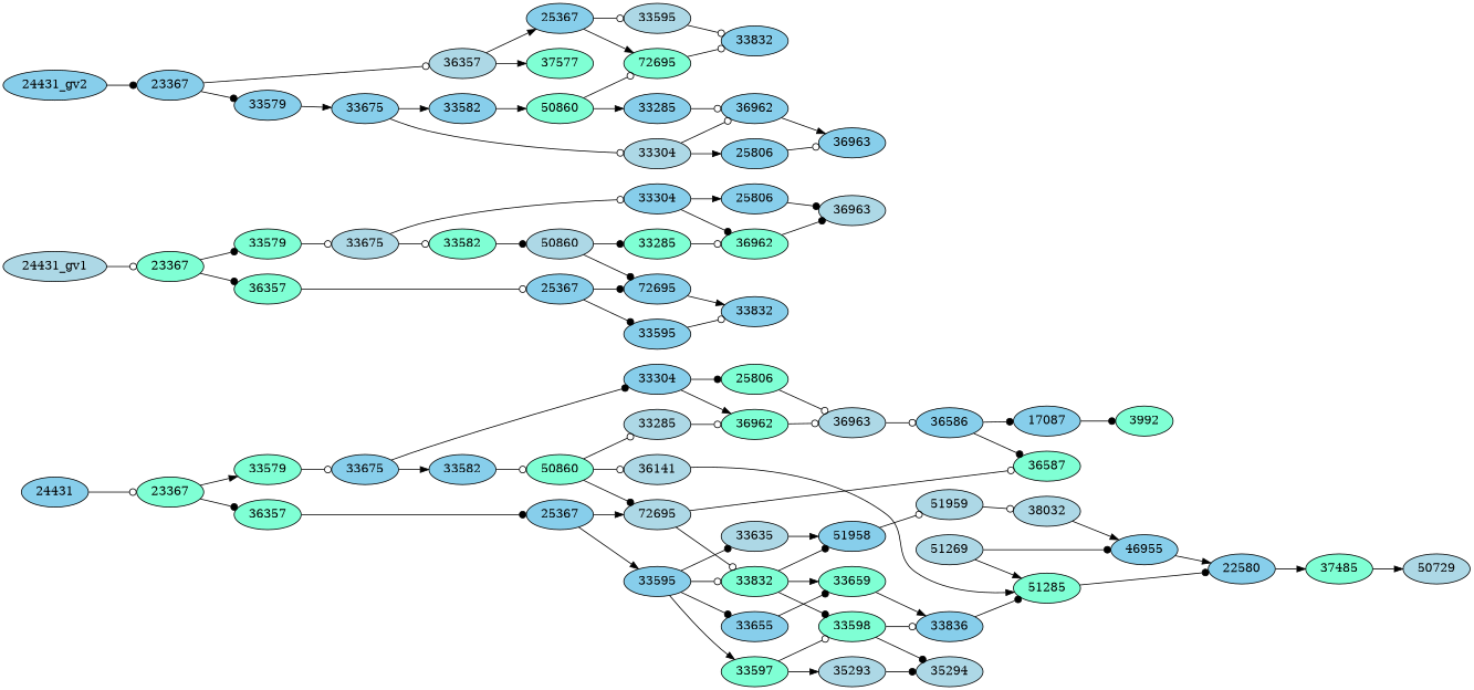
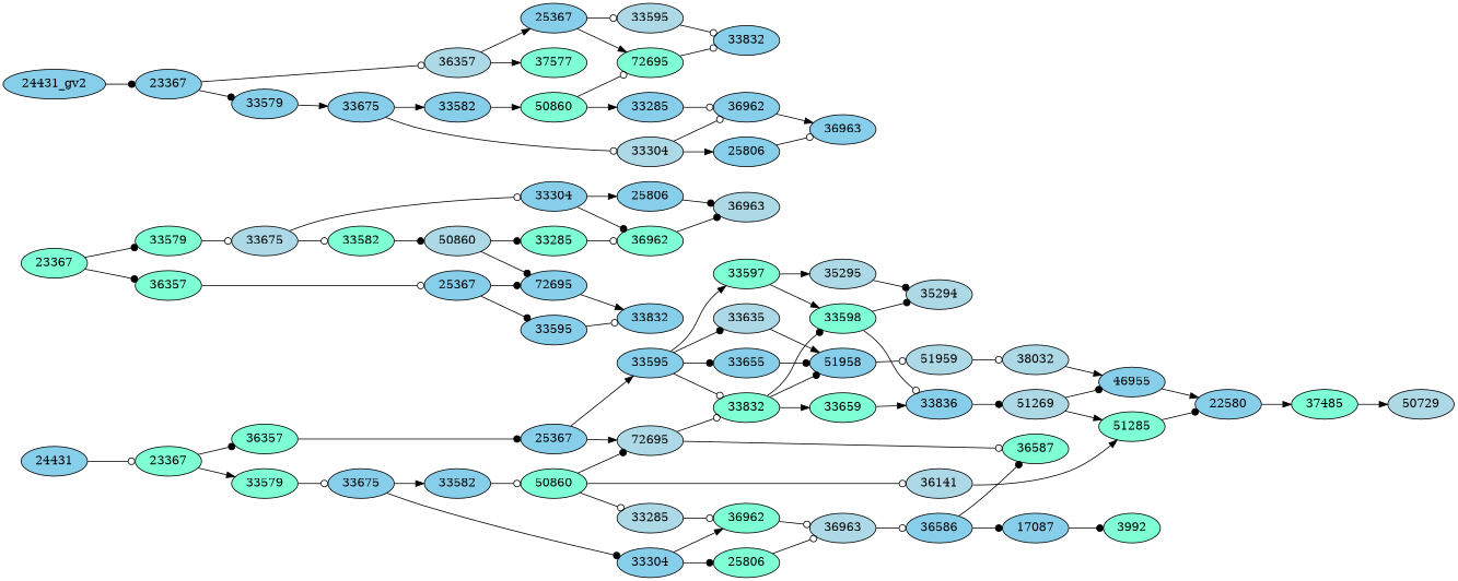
  strict digraph {
    rankdir=LR
    node [fillcolor=skyblue style=filled]
    edge [arrowhead=odot]
    n1 [fillcolor=lightblue label=50729]
    n2 [fillcolor=aquamarine label=37485]
    n3 [label=22580]
    n4 [label=46955]
    n5 [fillcolor=aquamarine label=51285]
    n6 [fillcolor=lightblue label=38032]
    n7 [fillcolor=lightblue label=51269]
    n8 [fillcolor=lightblue label=36141]
    n9 [fillcolor=lightblue label=35294]
    n10 [fillcolor=lightblue label=51959]
    n11 [label=33836]
    n12 [fillcolor=aquamarine label=50860]
    n13 [fillcolor=lightblue label=72695]
    n14 [fillcolor=lightblue label=33285]
    n15 [fillcolor=aquamarine label=33832]
    n16 [fillcolor=aquamarine label=36587]
    n17 [fillcolor=aquamarine label=36962]
    n18 [fillcolor=aquamarine label=3992]
    n19 [fillcolor=aquamarine label=33598]
-   n20 [fillcolor=lightblue label=35293]
+   n20 [fillcolor=lightblue label=35295]
    n21 [label=51958]
    n22 [fillcolor=aquamarine label=33659]
    n23 [label=33582]
    n24 [label=17087]
    n25 [fillcolor=aquamarine label=33597]
    n26 [fillcolor=lightblue label=33635]
    n27 [label=33655]
    n28 [label=33675]
    n29 [label=33304]
    n30 [fillcolor=aquamarine label=25806]
    n31 [label=36586]
    n32 [label=33595]
    n33 [fillcolor=aquamarine label=33579]
    n34 [fillcolor=lightblue label=36963]
    n35 [label=25367]
    n36 [fillcolor=aquamarine label=23367]
    n37 [fillcolor=aquamarine label=36357]
    n38 [label=24431]
    n39 [fillcolor=lightblue label=50860]
    n40 [label=72695]
    n41 [fillcolor=aquamarine label=33285]
    n42 [label=33832]
    n43 [fillcolor=aquamarine label=36962]
    n44 [fillcolor=aquamarine label=33582]
    n45 [fillcolor=lightblue label=33675]
    n46 [label=33304]
    n47 [label=25806]
    n48 [label=33595]
    n49 [fillcolor=aquamarine label=33579]
    n50 [label=25367]
    n51 [fillcolor=aquamarine label=23367]
    n52 [fillcolor=aquamarine label=36357]
    n53 [fillcolor=lightblue label=36963]
-   "24431_gv1" [fillcolor=lightblue]
    n55 [fillcolor=aquamarine label=50860]
    n56 [fillcolor=aquamarine label=72695]
    n57 [label=33285]
    n58 [label=33832]
    n59 [label=36962]
    n60 [label=33582]
    n61 [fillcolor=lightblue label=33595]
    n62 [label=36963]
    n63 [label=33675]
    n64 [fillcolor=lightblue label=33304]
    n65 [label=25806]
    n66 [label=25367]
    n67 [fillcolor=aquamarine label=37577]
    n68 [fillcolor=lightblue label=36357]
    n69 [label=33579]
    n70 [label=23367]
    "24431_gv2"
    subgraph sub_1 {
      n1
      n2
      n3
      n4
      n5
      n6
      n7
      n8
      n9
      n10
      n11
      n12
      n13
      n14
      n15
      n16
      n17
      n18
      n19
      n20
      n21
      n22
      n23
      n24
      n25
      n26
      n27
      n28
      n29
      n30
      n31
      n32
      n33
      n34
      n35
      n36
      n37
      n38
    }
    subgraph sub_2 {
      n39
      n40
      n41
      n42
      n43
      n44
      n45
      n46
      n47
      n48
      n49
      n50
      n51
      n52
      n53
-     "24431_gv1"
    }
    subgraph sub_3 {
      n55
      n56
      n57
      n58
      n59
      n60
      n61
      n62
      n63
      n64
      n65
      n66
      n67
      n68
      n69
      n70
      "24431_gv2"
    }
    n2 -> n1 [arrowhead=normal]
    n3 -> n2 [arrowhead=normal]
    n4 -> n3 [arrowhead=normal]
    n5 -> n3 [arrowhead=dot]
    n6 -> n4 [arrowhead=normal]
    n7 -> n4 [arrowhead=dot]
    n7 -> n5 [arrowhead=normal]
    n8 -> n5 [arrowhead=normal]
    n10 -> n6
-   n11 -> n5 [arrowhead=dot]
+   n11 -> n7 [arrowhead=dot]
    n12 -> n8
    n12 -> n13 [arrowhead=dot]
    n12 -> n14
    n13 -> n15
    n13 -> n16
    n14 -> n17
    n15 -> n19 [arrowhead=dot]
    n15 -> n21 [arrowhead=dot]
    n15 -> n22 [arrowhead=normal]
    n17 -> n34
    n19 -> n9 [arrowhead=dot]
    n19 -> n11
    n20 -> n9 [arrowhead=dot]
    n21 -> n10
    n22 -> n11 [arrowhead=normal]
    n23 -> n12
    n24 -> n18 [arrowhead=dot]
-   n25 -> n19
+   n25 -> n19 [arrowhead=normal]
    n25 -> n20 [arrowhead=normal]
    n26 -> n21 [arrowhead=normal]
-   n27 -> n22 [arrowhead=dot]
+   n27 -> n21 [arrowhead=dot]
    n28 -> n23 [arrowhead=normal]
    n28 -> n29 [arrowhead=dot]
    n29 -> n17 [arrowhead=normal]
    n29 -> n30 [arrowhead=dot]
    n30 -> n34
    n31 -> n16 [arrowhead=dot]
    n31 -> n24 [arrowhead=dot]
    n32 -> n15
    n32 -> n25 [arrowhead=normal]
    n32 -> n26 [arrowhead=dot]
    n32 -> n27 [arrowhead=dot]
    n33 -> n28
    n34 -> n31
    n35 -> n13 [arrowhead=normal]
    n35 -> n32 [arrowhead=normal]
    n36 -> n33 [arrowhead=normal]
    n36 -> n37 [arrowhead=dot]
    n37 -> n35 [arrowhead=dot]
    n38 -> n36
    n39 -> n40 [arrowhead=dot]
    n39 -> n41 [arrowhead=dot]
    n40 -> n42 [arrowhead=normal]
    n41 -> n43
    n43 -> n53 [arrowhead=dot]
    n44 -> n39 [arrowhead=dot]
    n45 -> n44
    n45 -> n46
    n46 -> n43 [arrowhead=dot]
    n46 -> n47 [arrowhead=normal]
    n47 -> n53 [arrowhead=dot]
    n48 -> n42
    n49 -> n45
    n50 -> n40 [arrowhead=dot]
    n50 -> n48 [arrowhead=dot]
    n51 -> n49 [arrowhead=dot]
    n51 -> n52 [arrowhead=dot]
    n52 -> n50
-   "24431_gv1" -> n51
    n55 -> n56
    n55 -> n57 [arrowhead=normal]
    n56 -> n58
    n57 -> n59
    n59 -> n62 [arrowhead=normal]
    n60 -> n55 [arrowhead=normal]
    n61 -> n58
    n63 -> n60 [arrowhead=normal]
    n63 -> n64
    n64 -> n59
    n64 -> n65 [arrowhead=normal]
    n65 -> n62
    n66 -> n56 [arrowhead=normal]
    n66 -> n61
    n68 -> n66 [arrowhead=normal]
    n68 -> n67 [arrowhead=normal]
    n69 -> n63 [arrowhead=normal]
    n70 -> n68
    n70 -> n69 [arrowhead=dot]
    "24431_gv2" -> n70 [arrowhead=dot]
  }
